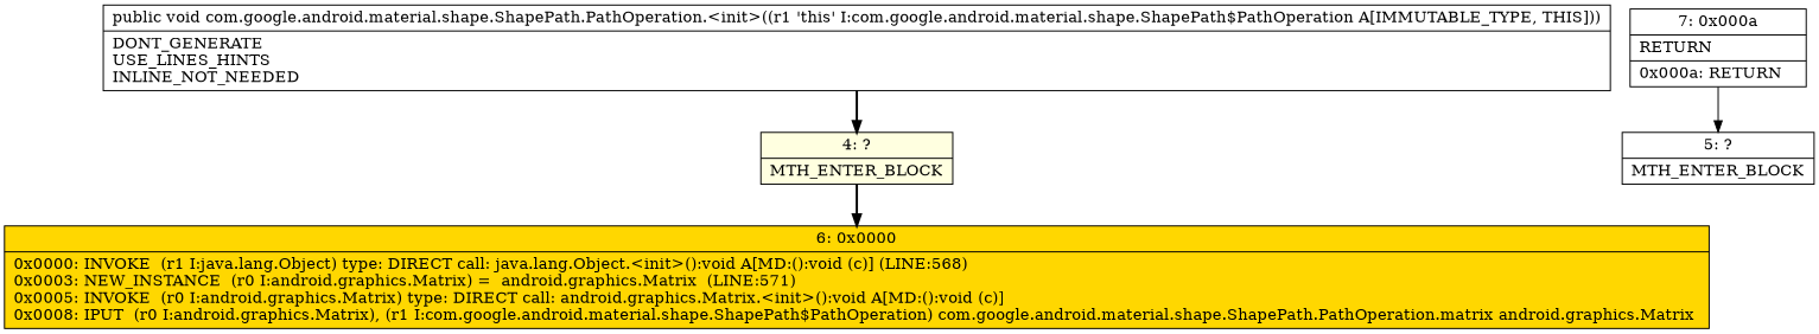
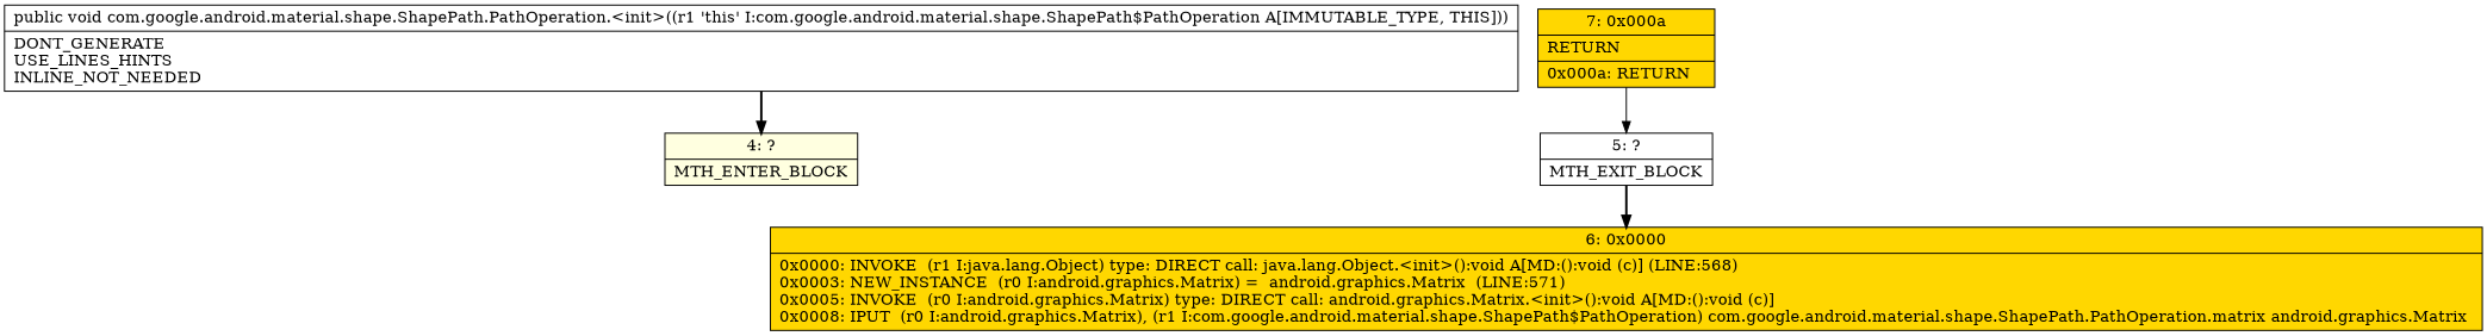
  digraph {
    node [fillcolor=gold shape=record style=filled]
    edge [style=bold]
    n1 [fillcolor=lightyellow label="{4\:\ ?|MTH_ENTER_BLOCK\l}"]
    n2 [label="{6\:\ 0x0000|0x0000: INVOKE  (r1 I:java.lang.Object) type: DIRECT call: java.lang.Object.\<init\>():void A[MD:():void (c)] (LINE:568)\l0x0003: NEW_INSTANCE  (r0 I:android.graphics.Matrix) =  android.graphics.Matrix  (LINE:571)\l0x0005: INVOKE  (r0 I:android.graphics.Matrix) type: DIRECT call: android.graphics.Matrix.\<init\>():void A[MD:():void (c)]\l0x0008: IPUT  (r0 I:android.graphics.Matrix), (r1 I:com.google.android.material.shape.ShapePath$PathOperation) com.google.android.material.shape.ShapePath.PathOperation.matrix android.graphics.Matrix \l}"]
-   n3 [fillcolor=white label="{7\:\ 0x000a|RETURN\l|0x000a: RETURN   \l}"]
-   n4 [fillcolor=white label="{5\:\ ?|MTH_ENTER_BLOCK\l}"]
+   n3 [label="{7\:\ 0x000a|RETURN\l|0x000a: RETURN   \l}"]
+   n4 [fillcolor=white label="{5\:\ ?|MTH_EXIT_BLOCK\l}"]
    n5 [fillcolor=white label="{public void com.google.android.material.shape.ShapePath.PathOperation.\<init\>((r1 'this' I:com.google.android.material.shape.ShapePath$PathOperation A[IMMUTABLE_TYPE, THIS]))  | DONT_GENERATE\lUSE_LINES_HINTS\lINLINE_NOT_NEEDED\l}"]
-   n1 -> n2
+   n4 -> n2
    n3 -> n4 [style=solid]
    n5 -> n1
  }
